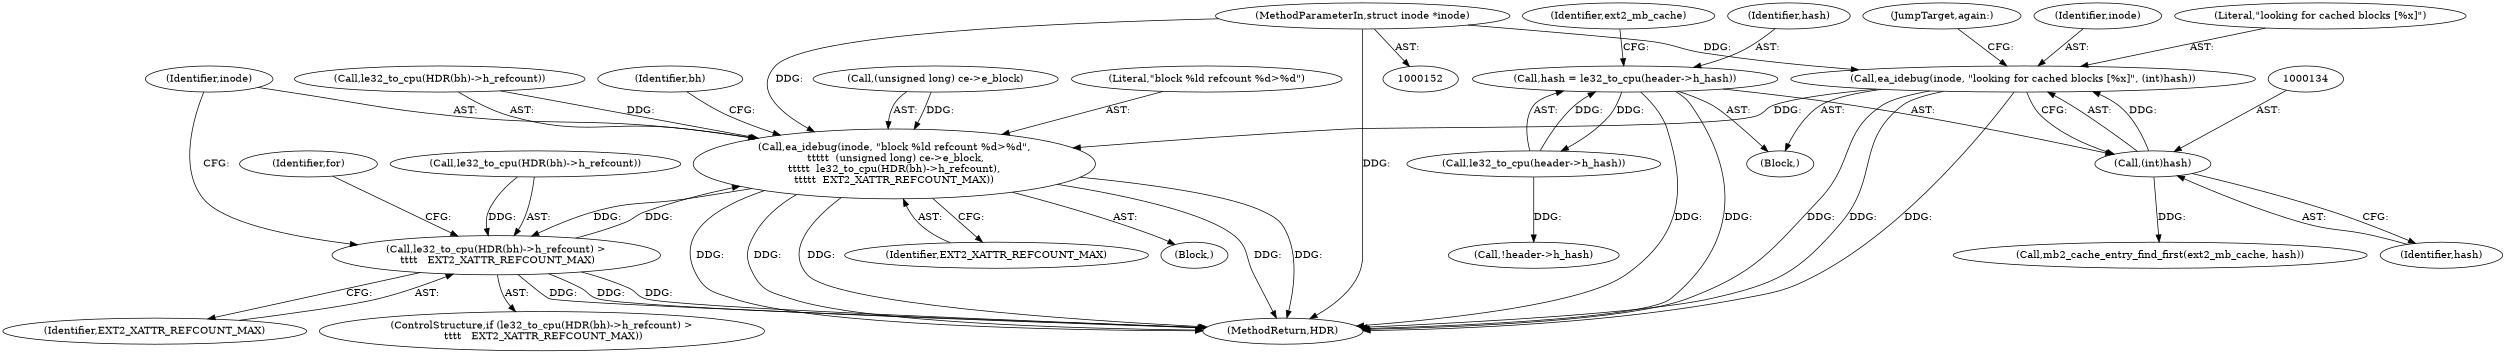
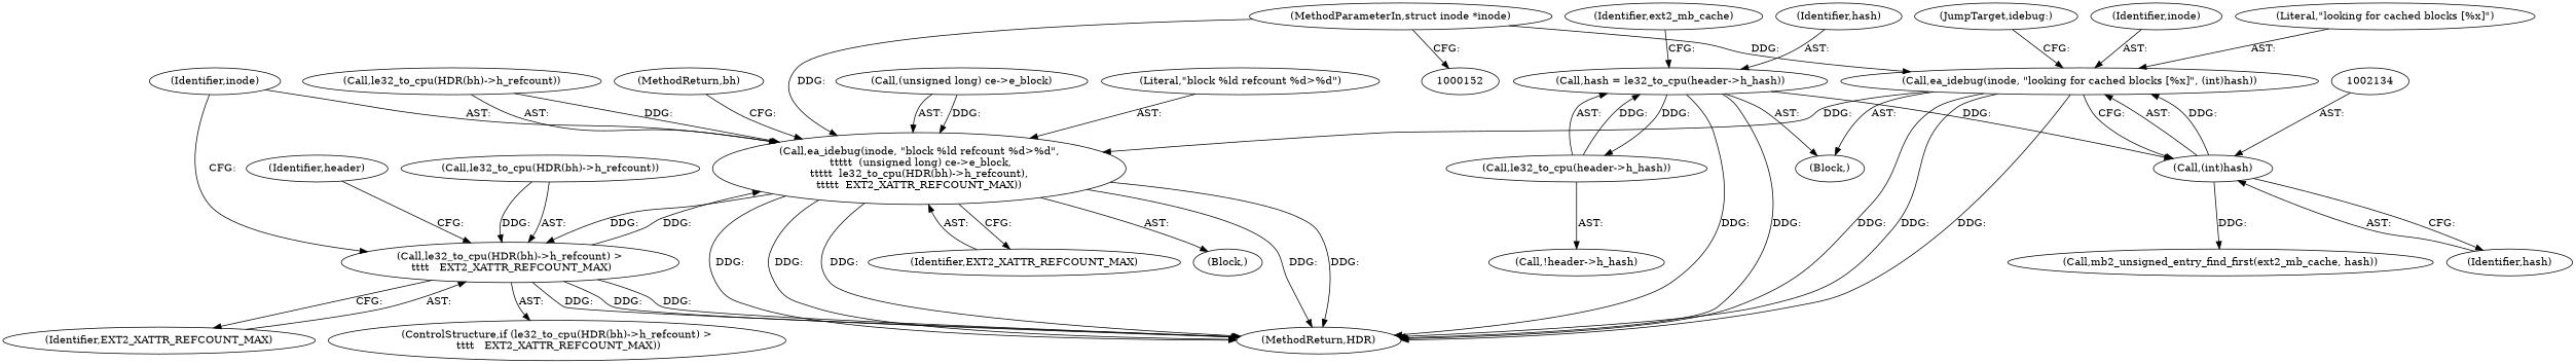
  digraph {
    n1 [label="(Call,ea_idebug(inode, \"looking for cached blocks [%x]\", (int)hash))"]
    n2 [label="(Call,(int)hash)"]
    n3 [label="(Call,ea_idebug(inode, \"block %ld refcount %d>%d\",\n \t\t\t\t\t  (unsigned long) ce->e_block,\n\t\t\t\t\t  le32_to_cpu(HDR(bh)->h_refcount),\n\t\t\t\t\t  EXT2_XATTR_REFCOUNT_MAX))"]
    n4 [label="(MethodReturn,HDR)"]
    n5 [label="(Block,)"]
-   n6 [label="(Call,mb2_cache_entry_find_first(ext2_mb_cache, hash))"]
+   n6 [label="(Call,mb2_unsigned_entry_find_first(ext2_mb_cache, hash))"]
    n7 [label="(Identifier,hash)"]
    n8 [label="(Call,le32_to_cpu(HDR(bh)->h_refcount) >\n \t\t\t\t   EXT2_XATTR_REFCOUNT_MAX)"]
    n9 [label="(Identifier,EXT2_XATTR_REFCOUNT_MAX)"]
    n10 [label="(Block,)"]
    n11 [label="(MethodParameterIn,struct inode *inode)"]
    n12 [label=1000152]
    n13 [label="(Call,hash = le32_to_cpu(header->h_hash))"]
    n14 [label="(Call,le32_to_cpu(header->h_hash))"]
    n15 [label="(Call,!header->h_hash)"]
    n16 [label="(Identifier,EXT2_XATTR_REFCOUNT_MAX)"]
    n17 [label="(ControlStructure,if (le32_to_cpu(HDR(bh)->h_refcount) >\n \t\t\t\t   EXT2_XATTR_REFCOUNT_MAX))"]
-   n18 [label="(Identifier,for)"]
+   n18 [label="(Identifier,header)"]
    n19 [label="(Call,(unsigned long) ce->e_block)"]
    n20 [label="(Literal,\"block %ld refcount %d>%d\")"]
    n21 [label="(Call,le32_to_cpu(HDR(bh)->h_refcount))"]
-   n22 [label="(JumpTarget,again:)"]
+   n22 [label="(JumpTarget,idebug:)"]
    n23 [label="(Identifier,hash)"]
    n24 [label="(Identifier,inode)"]
    n25 [label="(Identifier,inode)"]
    n26 [label="(Identifier,ext2_mb_cache)"]
-   n27 [label="(Identifier,bh)"]
+   n27 [label="(MethodReturn,bh)"]
    n28 [label="(Call,le32_to_cpu(HDR(bh)->h_refcount))"]
    n29 [label="(Literal,\"looking for cached blocks [%x]\")"]
-   1000134
+   1000134 [label=1002134]
    n1 -> n2 [label="CFG: "]
    n1 -> n3 [label="DDG: "]
    n1 -> n4 [label="DDG: "]
    n1 -> n4 [label="DDG: "]
    n1 -> n4 [label="DDG: "]
    n1 -> n5 [label="AST: "]
    n2 -> n1 [label="AST: "]
    n2 -> n1 [label="DDG: "]
    n2 -> n6 [label="DDG: "]
    n2 -> n7 [label="CFG: "]
    n3 -> n4 [label="DDG: "]
    n3 -> n4 [label="DDG: "]
    n3 -> n4 [label="DDG: "]
    n3 -> n4 [label="DDG: "]
    n3 -> n4 [label="DDG: "]
    n3 -> n8 [label="DDG: "]
    n3 -> n9 [label="CFG: "]
    n3 -> n10 [label="AST: "]
    n7 -> n2 [label="AST: "]
    n8 -> n3 [label="DDG: "]
    n8 -> n4 [label="DDG: "]
    n8 -> n4 [label="DDG: "]
    n8 -> n4 [label="DDG: "]
    n8 -> n16 [label="CFG: "]
    n8 -> n17 [label="AST: "]
    n9 -> n3 [label="AST: "]
    n11 -> n1 [label="DDG: "]
    n11 -> n3 [label="DDG: "]
-   n11 -> n4 [label="DDG: "]
-   n11 -> n12 [label="AST: "]
-   n13 -> n2 [label="AST: "]
+   n11 -> n12 [label="CFG: "]
+   n13 -> n2 [label="DDG: "]
    n13 -> n4 [label="DDG: "]
    n13 -> n4 [label="DDG: "]
    n13 -> n5 [label="AST: "]
    n13 -> n14 [label="DDG: "]
    n14 -> n13 [label="AST: "]
    n14 -> n13 [label="DDG: "]
-   n14 -> n15 [label="DDG: "]
+   n14 -> n15 [label="AST: "]
    n16 -> n8 [label="AST: "]
    n18 -> n8 [label="CFG: "]
    n19 -> n3 [label="AST: "]
    n19 -> n3 [label="DDG: "]
    n20 -> n3 [label="AST: "]
    n21 -> n3 [label="AST: "]
    n21 -> n3 [label="DDG: "]
    n22 -> n1 [label="CFG: "]
    n23 -> n13 [label="AST: "]
    n24 -> n3 [label="AST: "]
    n24 -> n8 [label="CFG: "]
    n25 -> n1 [label="AST: "]
    n26 -> n13 [label="CFG: "]
    n27 -> n3 [label="CFG: "]
    n28 -> n8 [label="AST: "]
    n28 -> n8 [label="DDG: "]
    n29 -> n1 [label="AST: "]
    1000134 -> n2 [label="AST: "]
  }
